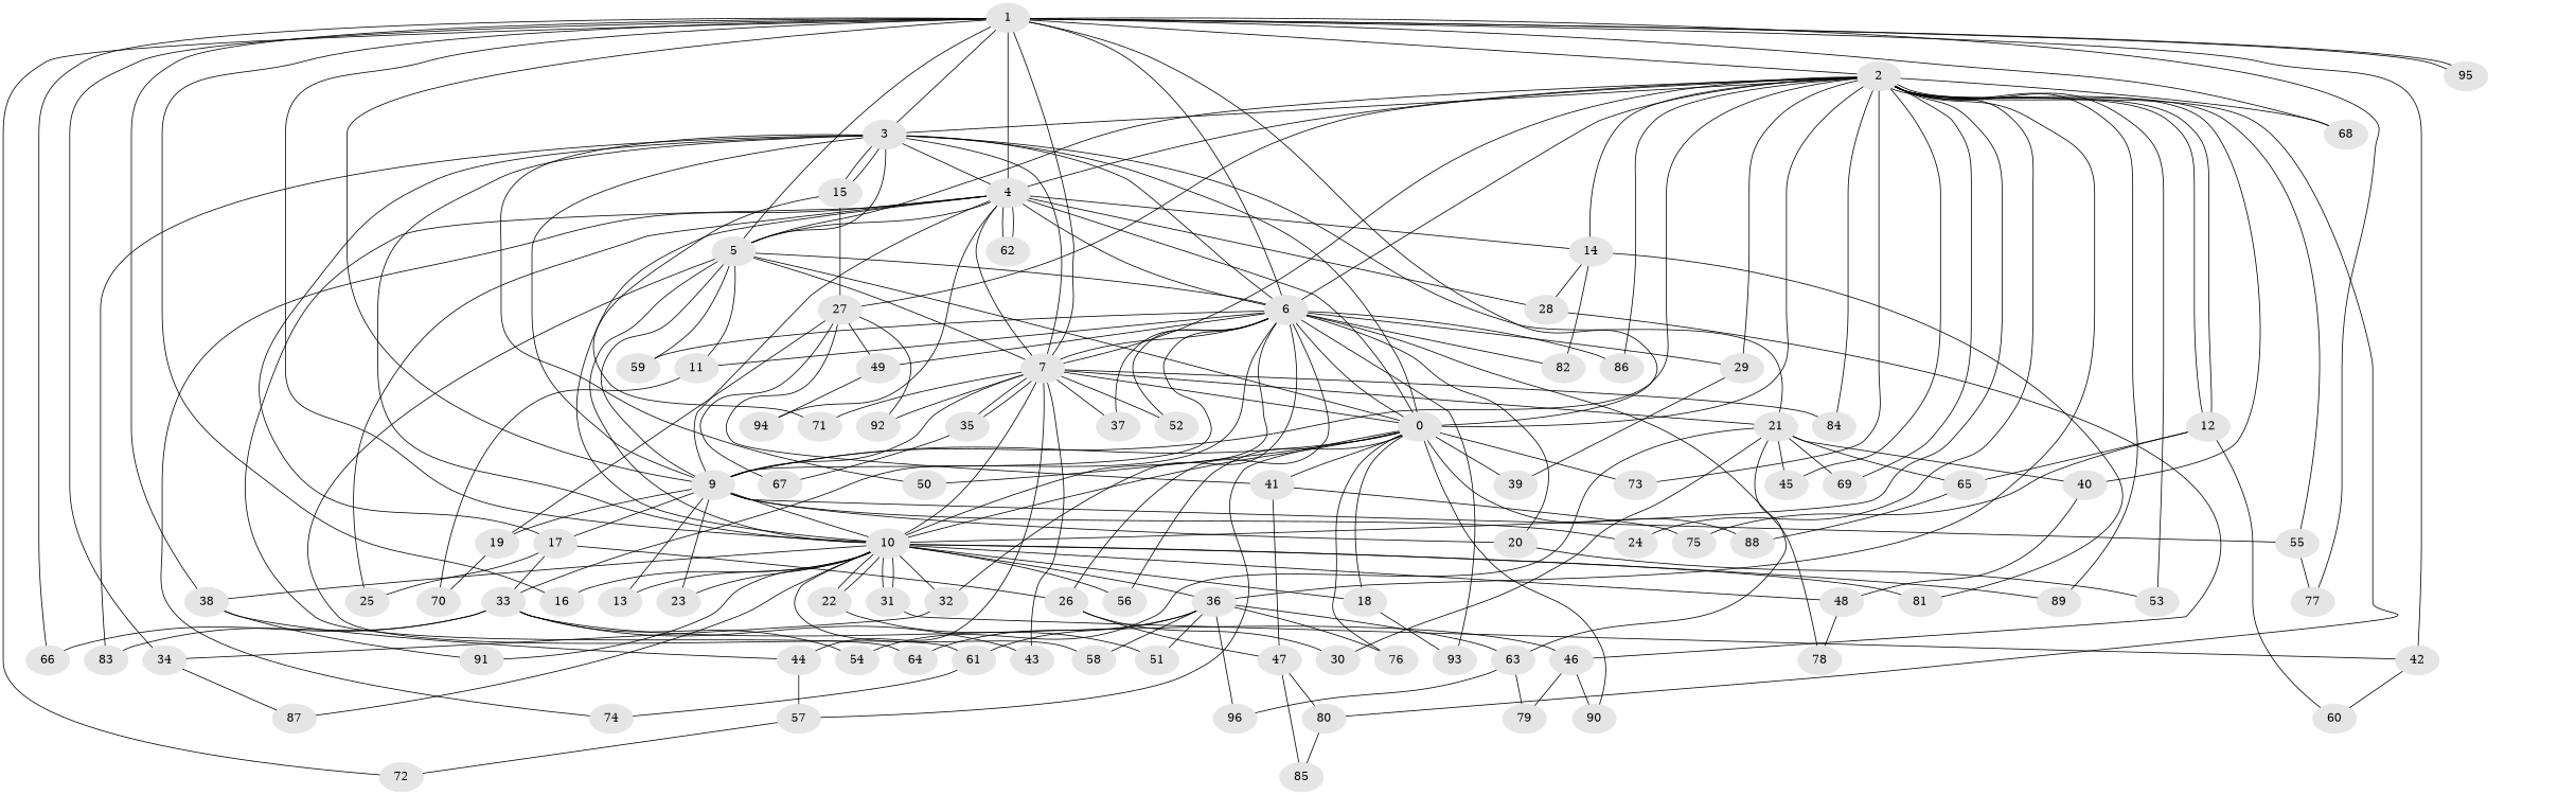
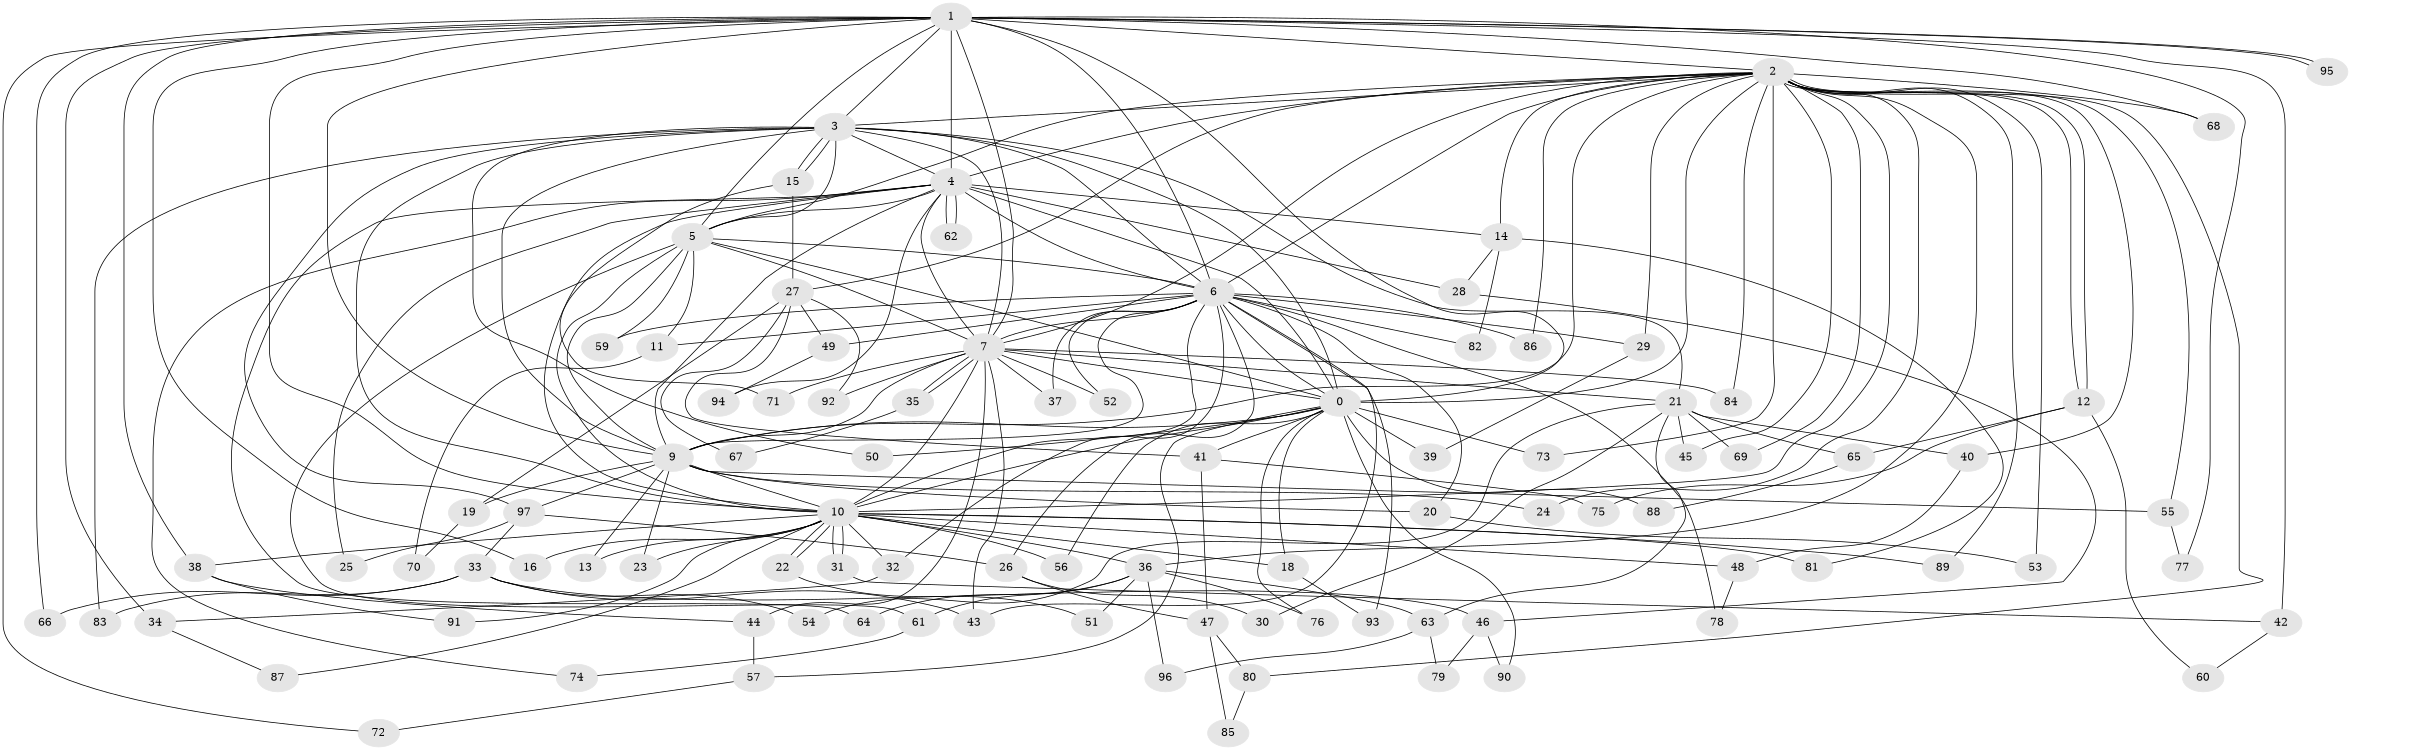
  graph {
    node [color=gray90 style=filled]
    1
    2
    3
    4
    5
    6
    7
    n8 [label=0]
    9
    10
    16
    34
    38
    42
    66
    68
    72
    77
    95
    12
    14
    24
    27
    29
    36
    40
    45
    53
    55
    69
    73
    80
    84
    86
    89
    15
-   17
+   17 [label=97]
    21
    50
    83
    25
    28
    62
    64
    74
    94
    11
    59
    61
    20
    26
    32
    33
    37
    49
    52
    78
    82
    93
    35
    43
    44
    71
    92
    18
    39
    41
    56
    57
    76
    88
    90
    19
    13
    23
    22
    31
    48
-   58
    81
    87
    91
    60
    65
    75
    70
    67
    63
    51
    96
    85
    30
    54
    46
    47
    79
    1 -- 2
    1 -- 3
    1 -- 4
    1 -- 5
    1 -- 6
    1 -- 7
    1 -- n8
    1 -- 9
    1 -- 10
    1 -- 16
    1 -- 34
    1 -- 38
    1 -- 42
    1 -- 66
    1 -- 68
    1 -- 72
    1 -- 77
    1 -- 95
    1 -- 95
    2 -- 3
    2 -- 4
    2 -- 5
    2 -- 6
    2 -- 7
    2 -- n8
    2 -- 9
    2 -- 10
    2 -- 68
    2 -- 12
    2 -- 12
    2 -- 14
    2 -- 24
    2 -- 27
    2 -- 29
    2 -- 36
    2 -- 40
    2 -- 45
    2 -- 53
    2 -- 55
    2 -- 69
    2 -- 73
    2 -- 80
    2 -- 84
    2 -- 86
    2 -- 89
    3 -- 4
    3 -- 5
    3 -- 6
    3 -- 7
    3 -- n8
    3 -- 9
    3 -- 10
    3 -- 15
    3 -- 15
    3 -- 17
    3 -- 21
    3 -- 50
    3 -- 83
    4 -- 5
    4 -- 6
    4 -- 7
    4 -- n8
    4 -- 9
    4 -- 10
    4 -- 14
    4 -- 25
    4 -- 28
    4 -- 62
    4 -- 62
    4 -- 64
    4 -- 74
    4 -- 94
    5 -- 6
    5 -- 7
    5 -- n8
    5 -- 9
    5 -- 10
    5 -- 11
    5 -- 59
    5 -- 61
    6 -- 7
    6 -- n8
    6 -- 9
    6 -- 10
    6 -- 29
    6 -- 86
    6 -- 11
    6 -- 59
    6 -- 20
    6 -- 26
    6 -- 32
-   6 -- 33
+   6 -- 43
    6 -- 37
    6 -- 49
    6 -- 52
    6 -- 78
    6 -- 82
    6 -- 93
    7 -- n8
    7 -- 9
    7 -- 10
    7 -- 84
    7 -- 21
    7 -- 37
    7 -- 52
    7 -- 35
    7 -- 35
    7 -- 43
    7 -- 44
    7 -- 71
    7 -- 92
    n8 -- 9
    n8 -- 10
    n8 -- 73
    n8 -- 50
    n8 -- 18
    n8 -- 39
    n8 -- 41
    n8 -- 56
    n8 -- 57
    n8 -- 76
    n8 -- 88
    n8 -- 90
    9 -- 10
    9 -- 24
    9 -- 55
    9 -- 17
    9 -- 20
    9 -- 19
    9 -- 13
    9 -- 23
    10 -- 16
    10 -- 38
    10 -- 36
    10 -- 89
    10 -- 32
    10 -- 18
    10 -- 56
    10 -- 13
    10 -- 23
    10 -- 22
    10 -- 22
    10 -- 31
    10 -- 31
    10 -- 48
-   10 -- 58
    10 -- 81
    10 -- 87
    10 -- 91
    34 -- 87
    38 -- 44
    38 -- 91
    42 -- 60
    12 -- 60
    12 -- 65
    12 -- 75
    14 -- 28
    14 -- 82
    14 -- 81
    27 -- 49
    27 -- 92
    27 -- 41
    27 -- 19
    27 -- 67
    29 -- 39
    36 -- 64
    36 -- 61
    36 -- 76
-   36 -- 58
    36 -- 63
    36 -- 51
    36 -- 96
    40 -- 48
    55 -- 77
    80 -- 85
    15 -- 27
    15 -- 71
    17 -- 25
    17 -- 26
    17 -- 33
    21 -- 40
    21 -- 45
    21 -- 69
    21 -- 65
    21 -- 63
    21 -- 30
    21 -- 54
    28 -- 46
    11 -- 70
    61 -- 74
    20 -- 53
    26 -- 30
    26 -- 47
    32 -- 34
    33 -- 66
    33 -- 83
    33 -- 43
    33 -- 54
    33 -- 46
    49 -- 94
    35 -- 67
    44 -- 57
    18 -- 93
    41 -- 75
    41 -- 47
    57 -- 72
    19 -- 70
    22 -- 51
    31 -- 42
    48 -- 78
    65 -- 88
    63 -- 96
    63 -- 79
    46 -- 90
    46 -- 79
    47 -- 80
    47 -- 85
  }
